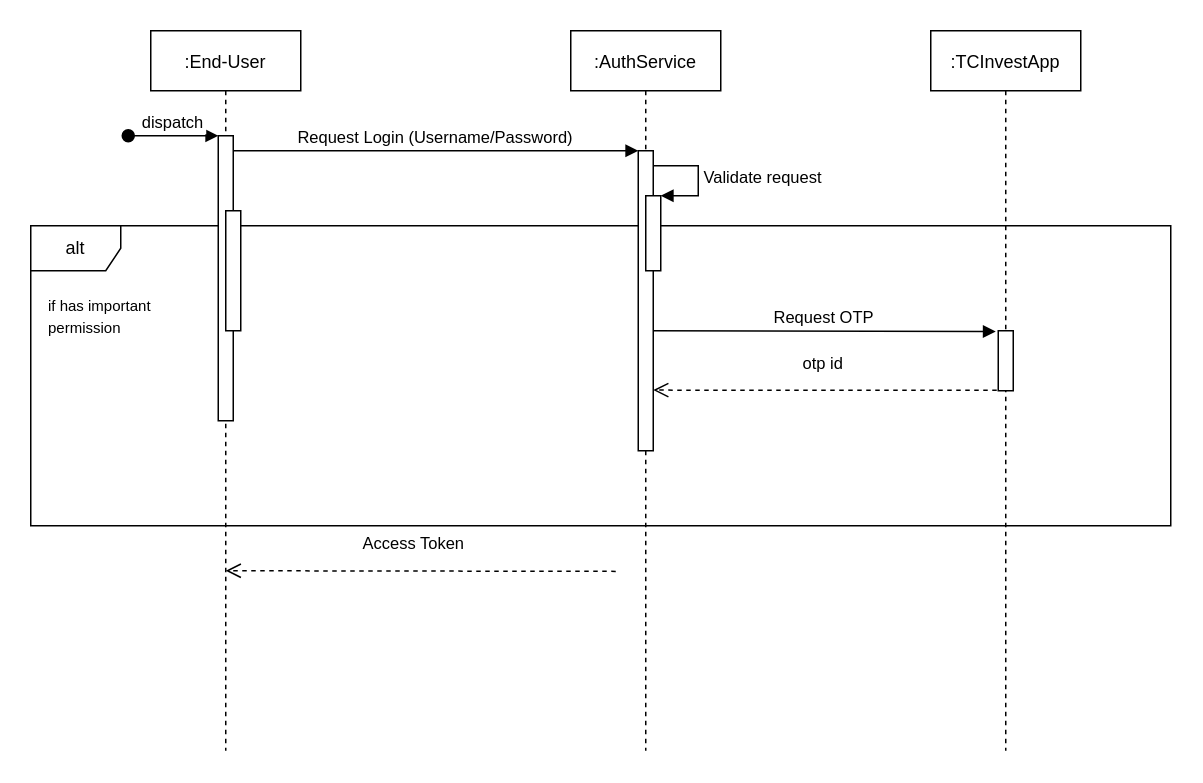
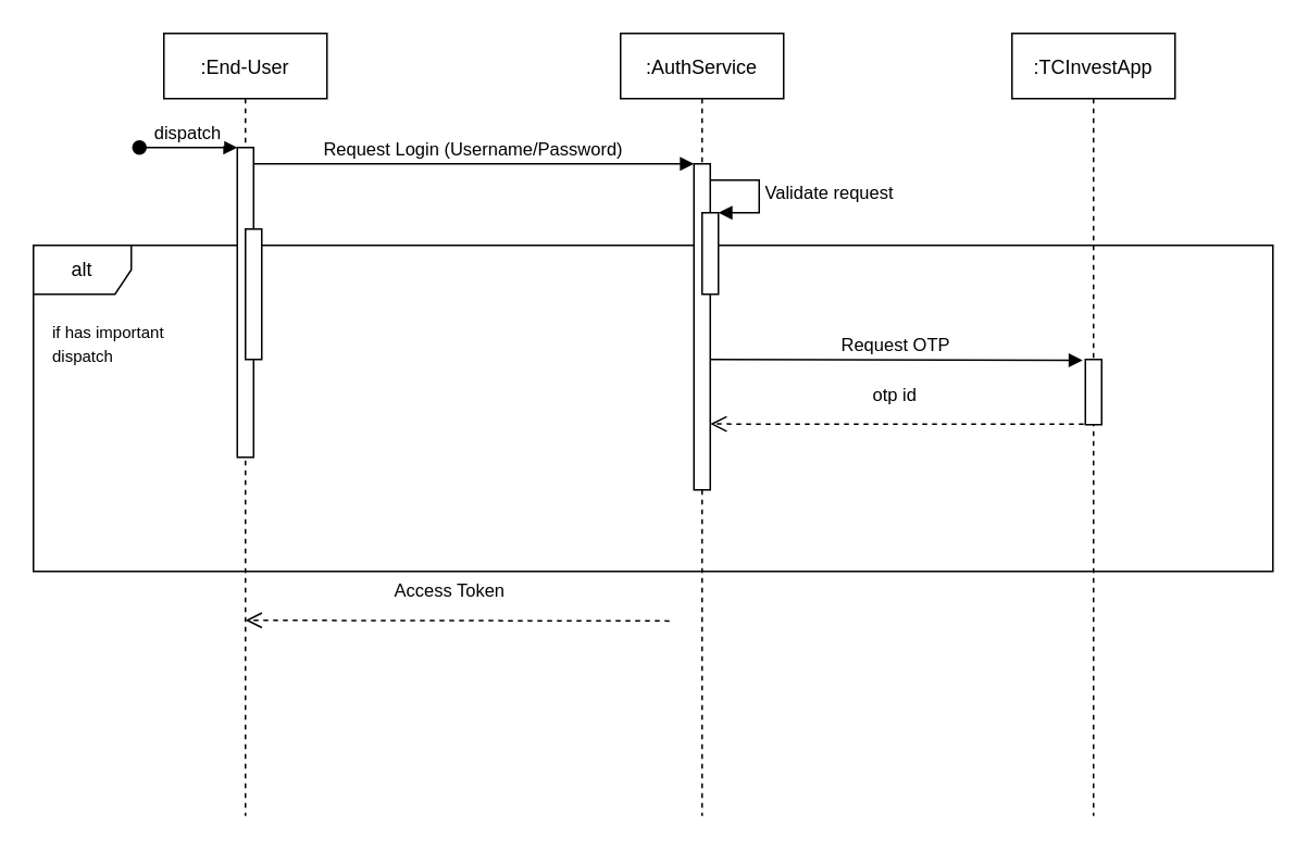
  <mxCell id="0" />
  <mxCell id="1" parent="0" />
  <mxCell id="2" value=":End-User" style="shape=umlLifeline;perimeter=lifelinePerimeter;container=1;collapsible=0;recursiveResize=0;rounded=0;shadow=0;strokeWidth=1;" parent="1" vertex="1"><mxGeometry x="100" y="20" width="100" height="480" as="geometry" /></mxCell>
  <mxCell id="3" value="alt" style="shape=umlFrame;whiteSpace=wrap;html=1;" vertex="1" parent="2"><mxGeometry x="-80" y="130" width="760" height="200" as="geometry" /></mxCell>
  <mxCell id="4" value="" style="points=[];perimeter=orthogonalPerimeter;rounded=0;shadow=0;strokeWidth=1;" parent="2" vertex="1"><mxGeometry x="45" y="70" width="10" height="190" as="geometry" /></mxCell>
  <mxCell id="5" value="dispatch" style="verticalAlign=bottom;startArrow=oval;endArrow=block;startSize=8;shadow=0;strokeWidth=1;" parent="2" target="4" edge="1"><mxGeometry relative="1" as="geometry"><mxPoint x="-15" y="70" as="sourcePoint" /></mxGeometry></mxCell>
  <mxCell id="6" value="" style="points=[];perimeter=orthogonalPerimeter;rounded=0;shadow=0;strokeWidth=1;" parent="2" vertex="1"><mxGeometry x="50" y="120" width="10" height="80" as="geometry" /></mxCell>
- <mxCell id="7" value="&lt;font style=&quot;font-size: 10px;&quot;&gt;if has important&lt;br&gt;permission&lt;/font&gt;" style="text;html=1;align=left;verticalAlign=middle;resizable=0;points=[];autosize=1;strokeColor=none;fillColor=none;" vertex="1" parent="2"><mxGeometry x="-70" y="170" width="80" height="40" as="geometry" /></mxCell>
+ <mxCell id="7" value="&lt;font style=&quot;font-size: 10px;&quot;&gt;if has important&lt;br&gt;dispatch&lt;/font&gt;" style="text;html=1;align=left;verticalAlign=middle;resizable=0;points=[];autosize=1;strokeColor=none;fillColor=none;" vertex="1" parent="2"><mxGeometry x="-70" y="170" width="80" height="40" as="geometry" /></mxCell>
  <mxCell id="8" value=":AuthService" style="shape=umlLifeline;perimeter=lifelinePerimeter;container=1;collapsible=0;recursiveResize=0;rounded=0;shadow=0;strokeWidth=1;" parent="1" vertex="1"><mxGeometry x="380" y="20" width="100" height="480" as="geometry" /></mxCell>
  <mxCell id="9" value="" style="points=[];perimeter=orthogonalPerimeter;rounded=0;shadow=0;strokeWidth=1;" parent="8" vertex="1"><mxGeometry x="45" y="80" width="10" height="200" as="geometry" /></mxCell>
  <mxCell id="10" value="" style="html=1;points=[];perimeter=orthogonalPerimeter;" vertex="1" parent="8"><mxGeometry x="50" y="110" width="10" height="50" as="geometry" /></mxCell>
  <mxCell id="11" value="Validate request" style="edgeStyle=orthogonalEdgeStyle;html=1;align=left;spacingLeft=2;endArrow=block;rounded=0;entryX=1;entryY=0;" edge="1" target="10" parent="8"><mxGeometry relative="1" as="geometry"><mxPoint x="55" y="90" as="sourcePoint" /><Array as="points"><mxPoint x="85" y="90" /></Array></mxGeometry></mxCell>
  <mxCell id="12" value="Request OTP" style="verticalAlign=bottom;endArrow=block;shadow=0;strokeWidth=1;entryX=-0.167;entryY=0.013;entryDx=0;entryDy=0;entryPerimeter=0;" edge="1" parent="8" target="17"><mxGeometry relative="1" as="geometry"><mxPoint x="55" y="200" as="sourcePoint" /><mxPoint x="280" y="200" as="targetPoint" /></mxGeometry></mxCell>
  <mxCell id="13" value="otp id" style="html=1;verticalAlign=bottom;endArrow=open;dashed=1;endSize=8;rounded=0;exitX=0.5;exitY=0.992;exitDx=0;exitDy=0;exitPerimeter=0;" edge="1" parent="8" source="17"><mxGeometry x="0.035" y="-9" relative="1" as="geometry"><mxPoint x="315" y="240.0" as="sourcePoint" /><mxPoint x="55" y="239.58" as="targetPoint" /><mxPoint as="offset" /></mxGeometry></mxCell>
  <mxCell id="14" value="Request Login (Username/Password)" style="verticalAlign=bottom;endArrow=block;entryX=0;entryY=0;shadow=0;strokeWidth=1;" parent="1" source="4" target="9" edge="1"><mxGeometry relative="1" as="geometry"><mxPoint x="255" y="100" as="sourcePoint" /></mxGeometry></mxCell>
  <mxCell id="15" value="Access Token" style="html=1;verticalAlign=bottom;endArrow=open;dashed=1;endSize=8;rounded=0;" edge="1" parent="1"><mxGeometry x="0.035" y="-9" relative="1" as="geometry"><mxPoint x="410" y="380.42" as="sourcePoint" /><mxPoint x="150" y="380" as="targetPoint" /><mxPoint as="offset" /></mxGeometry></mxCell>
  <mxCell id="16" value=":TCInvestApp" style="shape=umlLifeline;perimeter=lifelinePerimeter;container=1;collapsible=0;recursiveResize=0;rounded=0;shadow=0;strokeWidth=1;" vertex="1" parent="1"><mxGeometry x="620" y="20" width="100" height="480" as="geometry" /></mxCell>
  <mxCell id="17" value="" style="points=[];perimeter=orthogonalPerimeter;rounded=0;shadow=0;strokeWidth=1;" vertex="1" parent="16"><mxGeometry x="45" y="200" width="10" height="40" as="geometry" /></mxCell>
